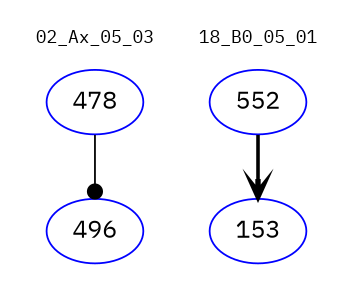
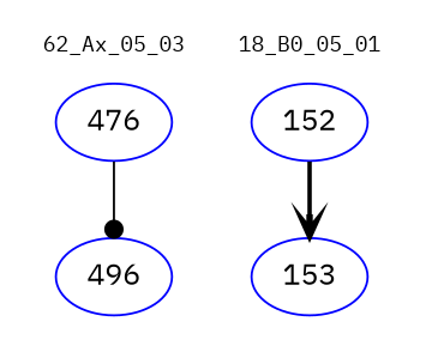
  digraph {
    fontname="IBM Plex Mono"
    node [color=blue fontname="IBM Plex Mono"]
    edge [color=black fontname="IBM Plex Mono"]
-   n1 [label=478]
+   n1 [label=476]
    n2 [label=496]
-   n3 [label=552]
+   n3 [label=152]
    n4 [label=153]
    subgraph cluster_1 {
      color=white
      fontsize=10
-     label="02_Ax_05_03"
+     label="62_Ax_05_03"
      n1
      n2
    }
    subgraph cluster_2 {
      color=white
      fontsize=10
      label="18_B0_05_01"
      n3
      n4
    }
    n1 -> n2 [arrowhead=dot style=solid]
    n3 -> n4 [arrowhead=vee style=bold]
  }
